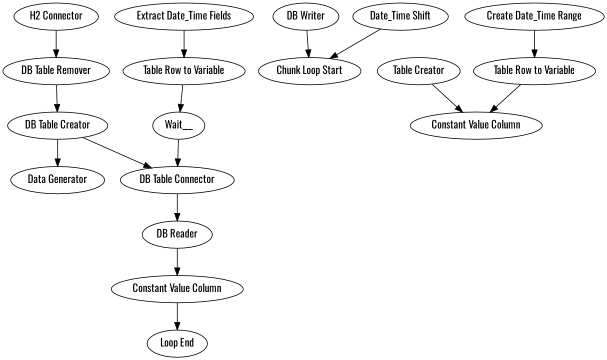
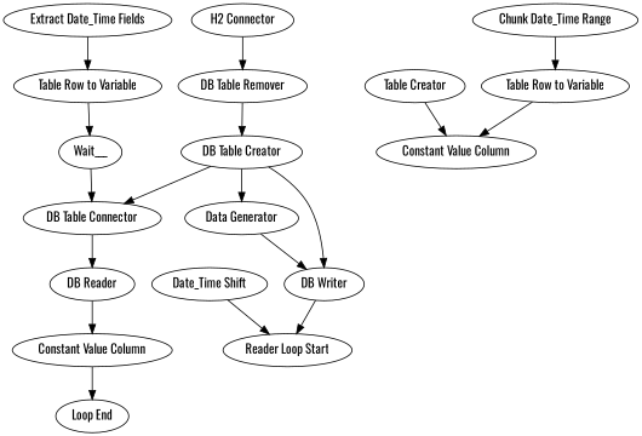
  digraph {
    fontname=Oswald
    rankdir=TB
    node [fontname=Oswald]
    edge [fontname=Oswald]
    n1 [label="H2 Connector"]
    n2 [label="DB Table Remover"]
    n3 [label="DB Table Creator"]
    n4 [label="DB Table Connector"]
    n5 [label="DB Writer"]
    n6 [label="Data Generator"]
    n7 [label="DB Reader"]
-   n8 [label="Chunk Loop Start"]
+   n8 [label="Reader Loop Start"]
    n9 [label="Constant Value Column"]
    n10 [label="Table Creator"]
    n11 [label="Constant Value Column"]
    n12 [label=Wait___]
-   n13 [label="Create Date_Time Range"]
+   n13 [label="Chunk Date_Time Range"]
    n14 [label="Table Row to Variable"]
    n15 [label="Date_Time Shift"]
    n16 [label="Extract Date_Time Fields"]
    n17 [label="Table Row to Variable"]
    n18 [label="Loop End"]
    n1 -> n2
    n2 -> n3
    n3 -> n4
+   n3 -> n5
    n3 -> n6
    n4 -> n7
    n5 -> n8
+   n6 -> n5
    n7 -> n9
    n9 -> n18
    n10 -> n11
    n12 -> n4
    n13 -> n14
    n14 -> n11
    n15 -> n8
    n16 -> n17
    n17 -> n12
  }
